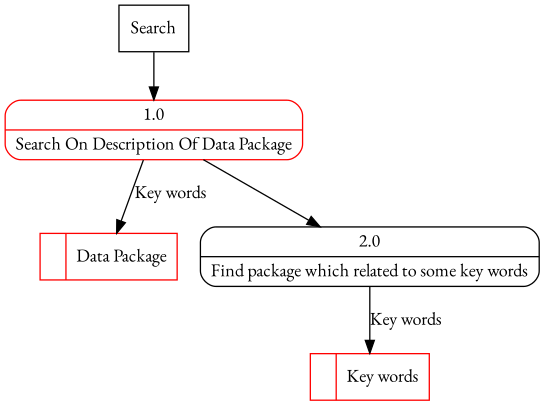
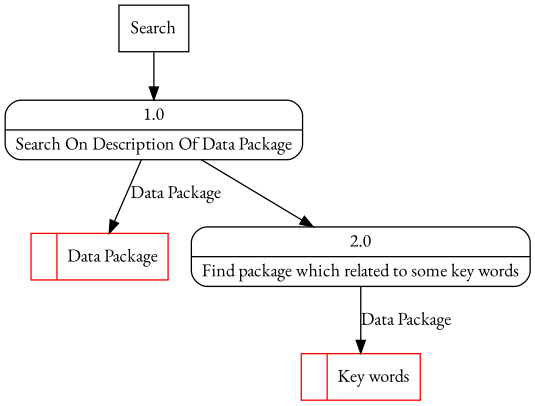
  digraph {
    fontname="EB Garamond"
    node [fontname="EB Garamond" shape=record]
    edge [fontname="EB Garamond"]
    n1 [color=red label="<f0>  |<f1> Data Package "]
    n2 [label=Search shape=box]
-   n3 [label="{<f0> 1.0|<f1> Search On Description Of Data Package }" shape=Mrecord color=red]
+   n3 [label="{<f0> 1.0|<f1> Search On Description Of Data Package }" shape=Mrecord]
    n4 [label="{<f0> 2.0|<f1> Find package which related to some key words }" shape=Mrecord]
    n5 [color=red label="<f0>  |<f1> Key words "]
    n2 -> n3
-   n3 -> n1 [label="Key words"]
+   n3 -> n1 [label="Data Package"]
    n3 -> n4
-   n4 -> n5 [label="Key words"]
+   n4 -> n5 [label="Data Package"]
  }
